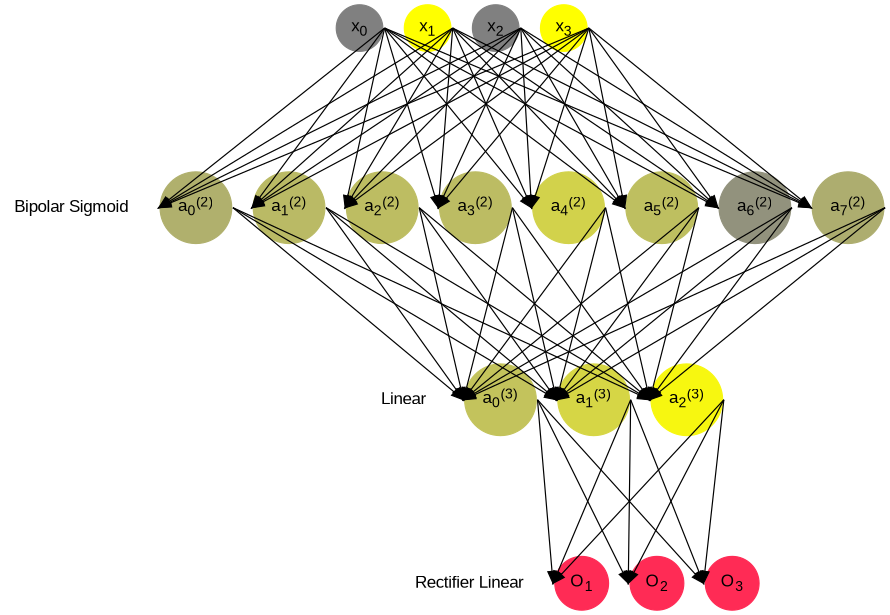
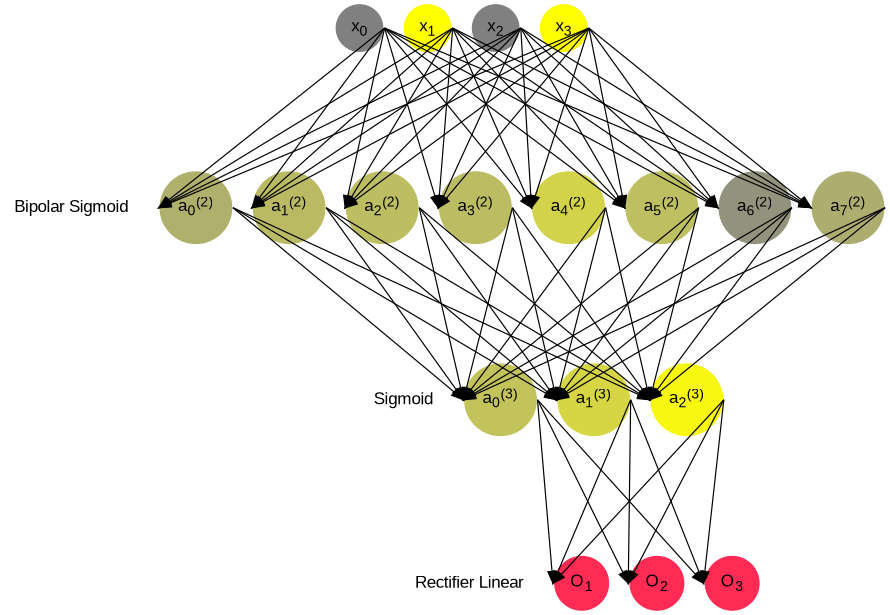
  digraph {
    rankdir=TB
    ranksep=1.4
    splines=false
    fontname="Liberation Sans"
    node [shape=circle style=filled fontname="Liberation Sans"]
    edge [headport=w style=solid tailport=e fontname="Liberation Sans"]
    n1 [color="0.1667, 0.0, 0.5" fillcolor="0.1667, 0.0, 0.5" label=<x<sub>0</sub>>]
    n2 [color="0.1667, 1.0, 1.0" fillcolor="0.1667, 1.0, 1.0" label=<x<sub>1</sub>>]
    n3 [color="0.1667, 0.0, 0.5" fillcolor="0.1667, 0.0, 0.5" label=<x<sub>2</sub>>]
    n4 [color="0.1667, 1.0, 1.0" fillcolor="0.1667, 1.0, 1.0" label=<x<sub>3</sub>>]
    n5 [color="0.1667, 0.376611, 0.688306" fillcolor="0.1667, 0.376611, 0.688306" label=<a<sub>0</sub><sup>(2)</sup>>]
    n6 [color="0.1667, 0.454484, 0.727242" fillcolor="0.1667, 0.454484, 0.727242" label=<a<sub>1</sub><sup>(2)</sup>>]
    n7 [color="0.1667, 0.481463, 0.740731" fillcolor="0.1667, 0.481463, 0.740731" label=<a<sub>2</sub><sup>(2)</sup>>]
    n8 [color="0.1667, 0.471485, 0.735743" fillcolor="0.1667, 0.471485, 0.735743" label=<a<sub>3</sub><sup>(2)</sup>>]
    n9 [color="0.1667, 0.643317, 0.821659" fillcolor="0.1667, 0.643317, 0.821659" label=<a<sub>4</sub><sup>(2)</sup>>]
    n10 [color="0.1667, 0.492272, 0.746136" fillcolor="0.1667, 0.492272, 0.746136" label=<a<sub>5</sub><sup>(2)</sup>>]
    n11 [color="0.1667, 0.145501, 0.572751" fillcolor="0.1667, 0.145501, 0.572751" label=<a<sub>6</sub><sup>(2)</sup>>]
    n12 [color="0.1667, 0.356174, 0.678087" fillcolor="0.1667, 0.356174, 0.678087" label=<a<sub>7</sub><sup>(2)</sup>>]
    n13 [color="0.1667, 0.529550, 0.764775" fillcolor="0.1667, 0.529550, 0.764775" label=<a<sub>0</sub><sup>(3)</sup>>]
    n14 [color="0.1667, 0.675820, 0.837910" fillcolor="0.1667, 0.675820, 0.837910" label=<a<sub>1</sub><sup>(3)</sup>>]
    n15 [color="0.1667, 0.932357, 0.966178" fillcolor="0.1667, 0.932357, 0.966178" label=<a<sub>2</sub><sup>(3)</sup>>]
    n16 [color="0.9667, 0.83, 1.0" fillcolor="0.9667, 0.83, 1.0" label=<O<sub>1</sub>>]
    n17 [color="0.9667, 0.83, 1.0" fillcolor="0.9667, 0.83, 1.0" label=<O<sub>2</sub>>]
    n18 [color="0.9667, 0.83, 1.0" fillcolor="0.9667, 0.83, 1.0" label=<O<sub>3</sub>>]
    n19 [label="Bipolar Sigmoid" shape=plaintext style=""]
-   n20 [label=Linear shape=plaintext style=""]
+   n20 [label=Sigmoid shape=plaintext style=""]
    n21 [label="Rectifier Linear" shape=plaintext style=""]
    subgraph sub_1 {
      n1
    }
    subgraph sub_2 {
      n2
    }
    subgraph sub_3 {
      n3
    }
    subgraph sub_4 {
      n4
    }
    subgraph sub_5 {
      n5
    }
    subgraph sub_6 {
      n6
    }
    subgraph sub_7 {
      n7
    }
    subgraph sub_8 {
      n8
    }
    subgraph sub_9 {
      n9
    }
    subgraph sub_10 {
      n10
    }
    subgraph sub_11 {
      n11
    }
    subgraph sub_12 {
      n12
    }
    subgraph sub_13 {
      n13
    }
    subgraph sub_14 {
      n14
    }
    subgraph sub_15 {
      n15
    }
    subgraph sub_16 {
      n16
    }
    subgraph sub_17 {
      n17
    }
    subgraph sub_18 {
      n18
    }
    subgraph sub_19 {
      rank=same
      n1
      n2
      n3
      n4
    }
    subgraph sub_20 {
      rank=same
      n5
      n6
      n7
      n8
      n9
      n10
      n11
      n12
    }
    subgraph sub_21 {
      rank=same
      n13
      n14
      n15
    }
    subgraph sub_22 {
      rank=same
      n16
      n17
      n18
    }
    subgraph sub_23 {
      rank=same
      n5
      n19
    }
    subgraph sub_24 {
      rank=same
      n13
      n20
    }
    subgraph sub_25 {
      rank=same
      n16
      n21
    }
    n1 -> n2 [style=invis]
    n1 -> n5
    n1 -> n6
    n1 -> n7
    n1 -> n8
    n1 -> n9
    n1 -> n10
    n1 -> n11
    n1 -> n12
    n2 -> n3 [style=invis]
    n2 -> n5
    n2 -> n6
    n2 -> n7
    n2 -> n8
    n2 -> n9
    n2 -> n10
    n2 -> n11
    n2 -> n12
    n3 -> n4 [style=invis]
    n3 -> n5
    n3 -> n6
    n3 -> n7
    n3 -> n8
    n3 -> n9
    n3 -> n10
    n3 -> n11
    n3 -> n12
    n4 -> n5
    n4 -> n6
    n4 -> n7
    n4 -> n8
    n4 -> n9
    n4 -> n10
    n4 -> n11
    n4 -> n12
    n5 -> n6 [style=invis]
    n5 -> n13
    n5 -> n14
    n5 -> n15
    n6 -> n7 [style=invis]
    n6 -> n13
    n6 -> n14
    n6 -> n15
    n7 -> n8 [style=invis]
    n7 -> n13
    n7 -> n14
    n7 -> n15
    n8 -> n9 [style=invis]
    n8 -> n13
    n8 -> n14
    n8 -> n15
    n9 -> n10 [style=invis]
    n9 -> n13
    n9 -> n14
    n9 -> n15
    n10 -> n11 [style=invis]
    n10 -> n13
    n10 -> n14
    n10 -> n15
    n11 -> n12 [style=invis]
    n11 -> n13
    n11 -> n14
    n11 -> n15
    n12 -> n13
    n12 -> n14
    n12 -> n15
    n13 -> n14 [style=invis]
    n13 -> n16
    n13 -> n17
    n13 -> n18
    n14 -> n15 [style=invis]
    n14 -> n16
    n14 -> n17
    n14 -> n18
    n15 -> n16
    n15 -> n17
    n15 -> n18
    n16 -> n17 [style=invis]
    n17 -> n18 [style=invis]
    n19 -> n5 [style=invis]
    n20 -> n13 [style=invis]
    n21 -> n16 [style=invis]
  }
